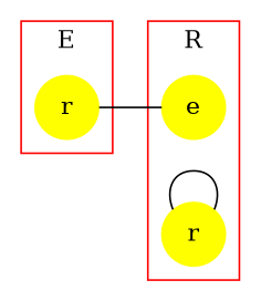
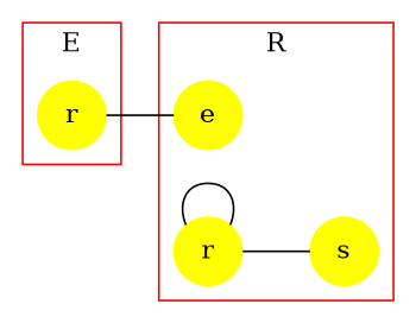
  graph {
    rankdir=LR
    node [color=yellow shape=circle style=filled]
    n1 [label=r]
    n2 [label=e]
    n3 [label=r]
+   n4 [label=s]
    subgraph cluster_1 {
      color=red
      label=E
      shape=rectangle
      n1
    }
    subgraph cluster_2 {
      color=red
      label=R
      shape=rectangle
      n2
      n3
+     n4
    }
    n1 -- n2
    n3 -- n3
+   n3 -- n4
  }
